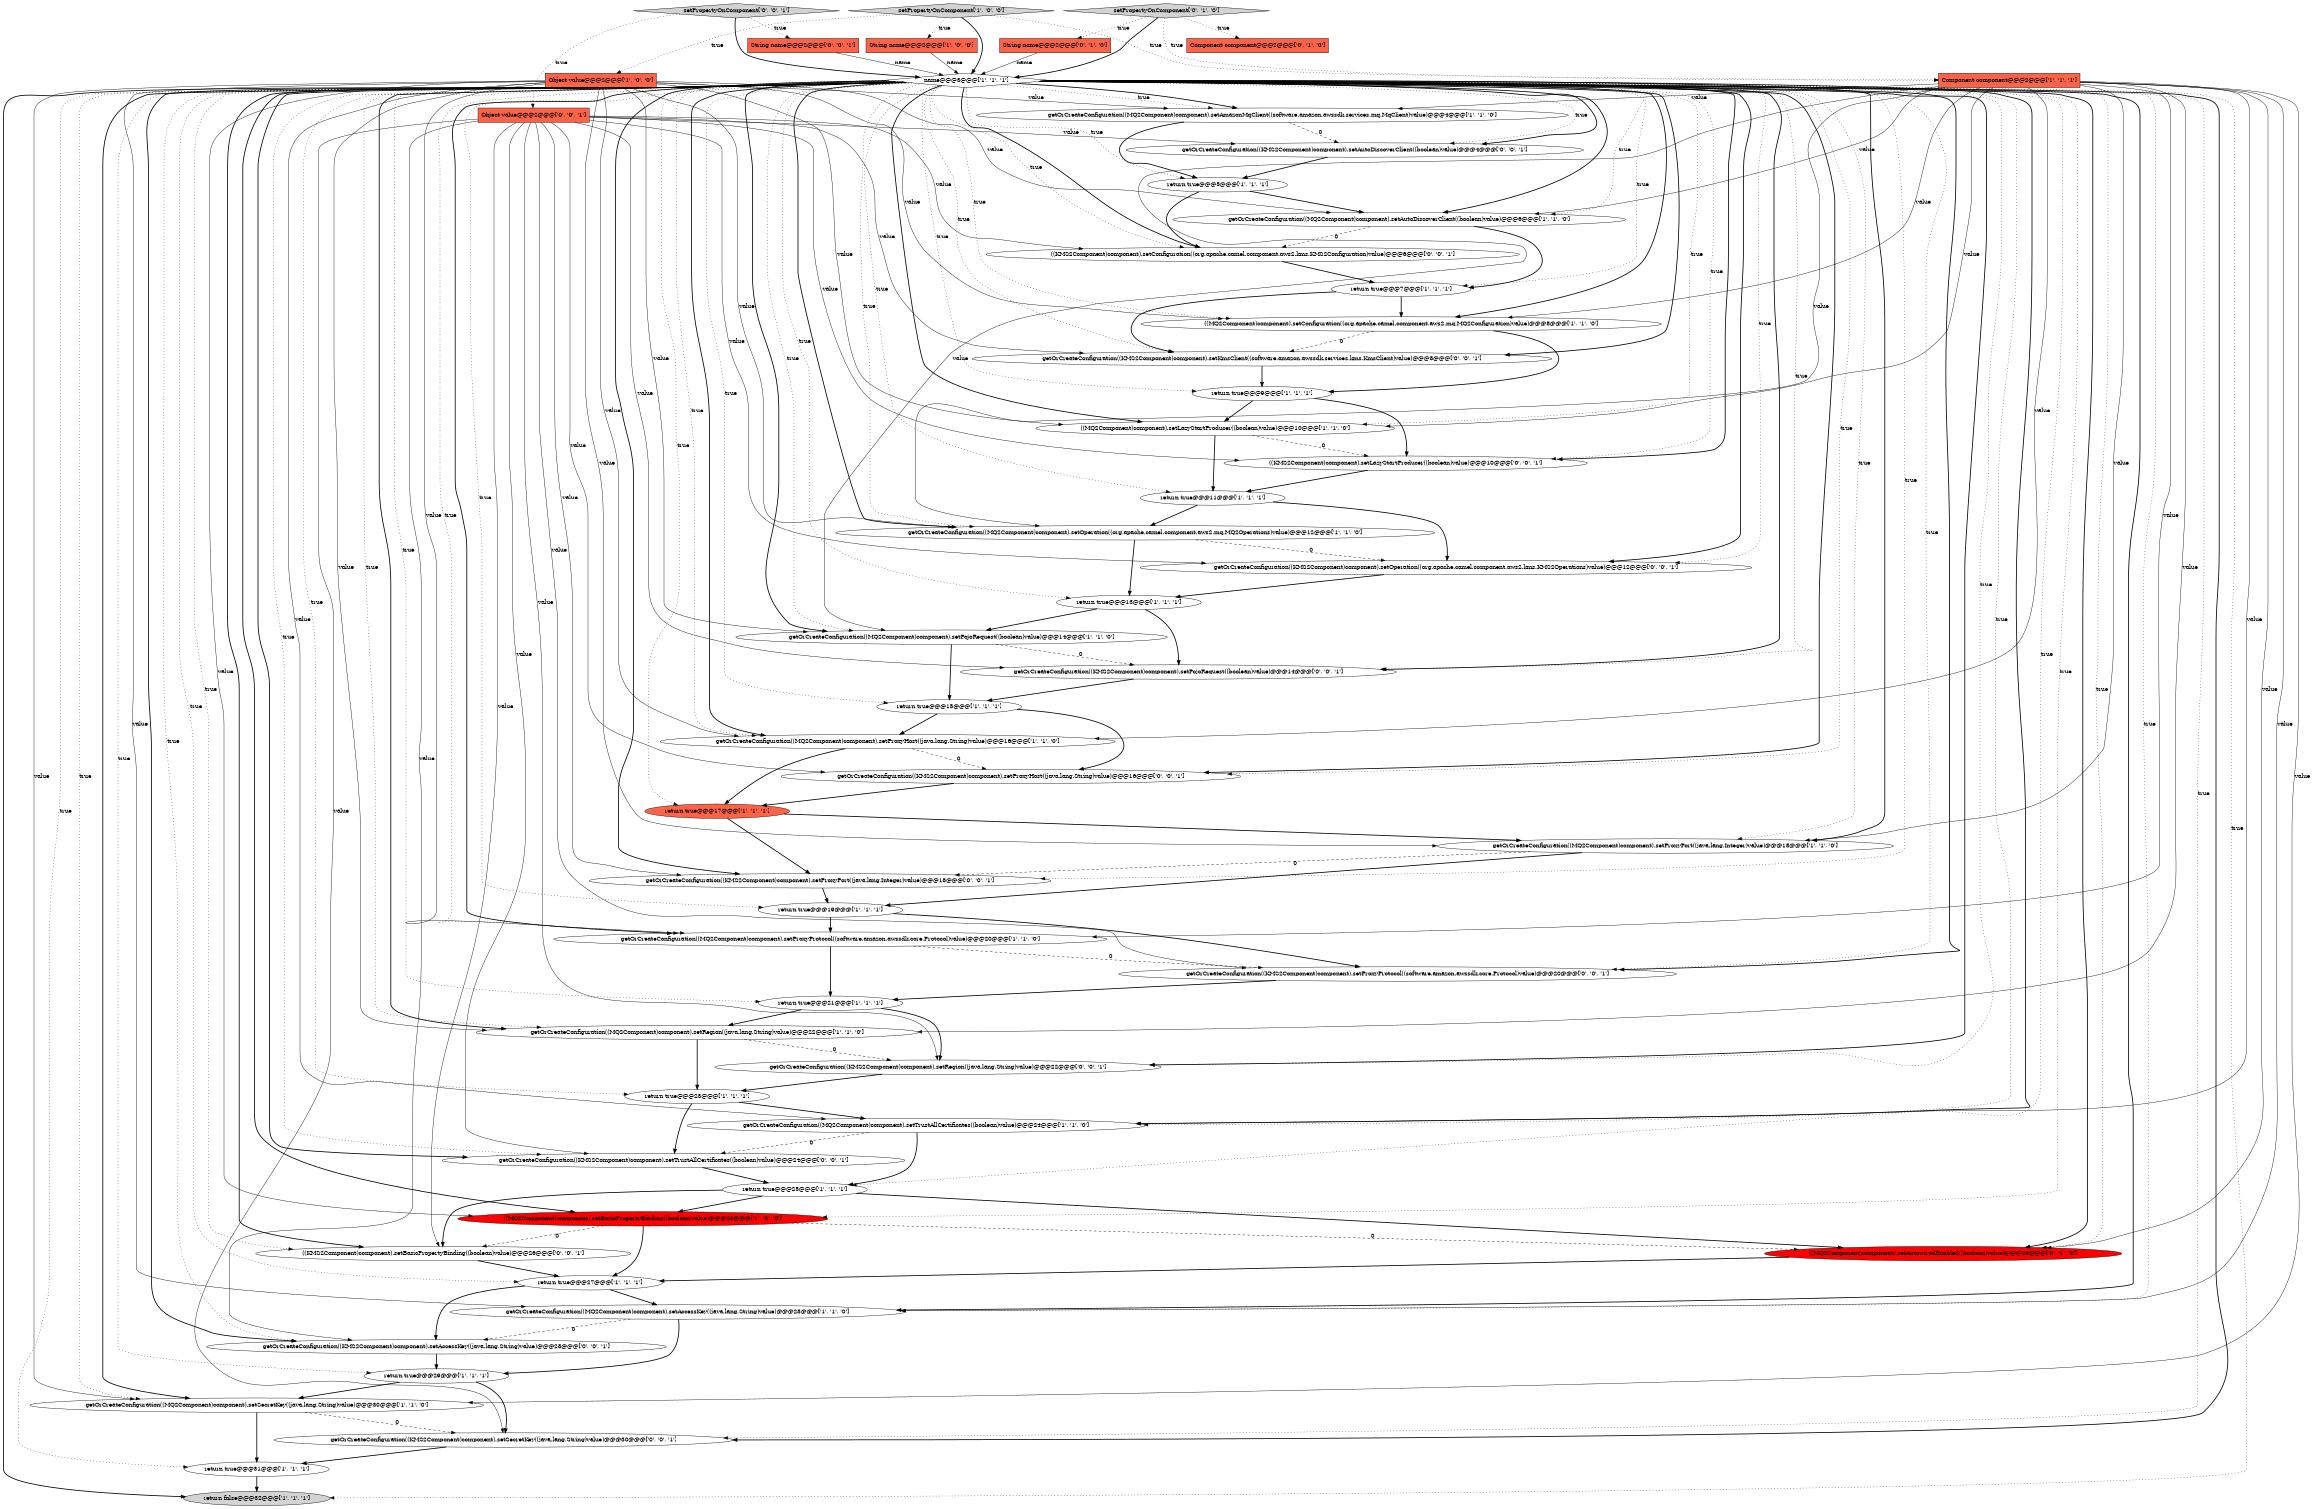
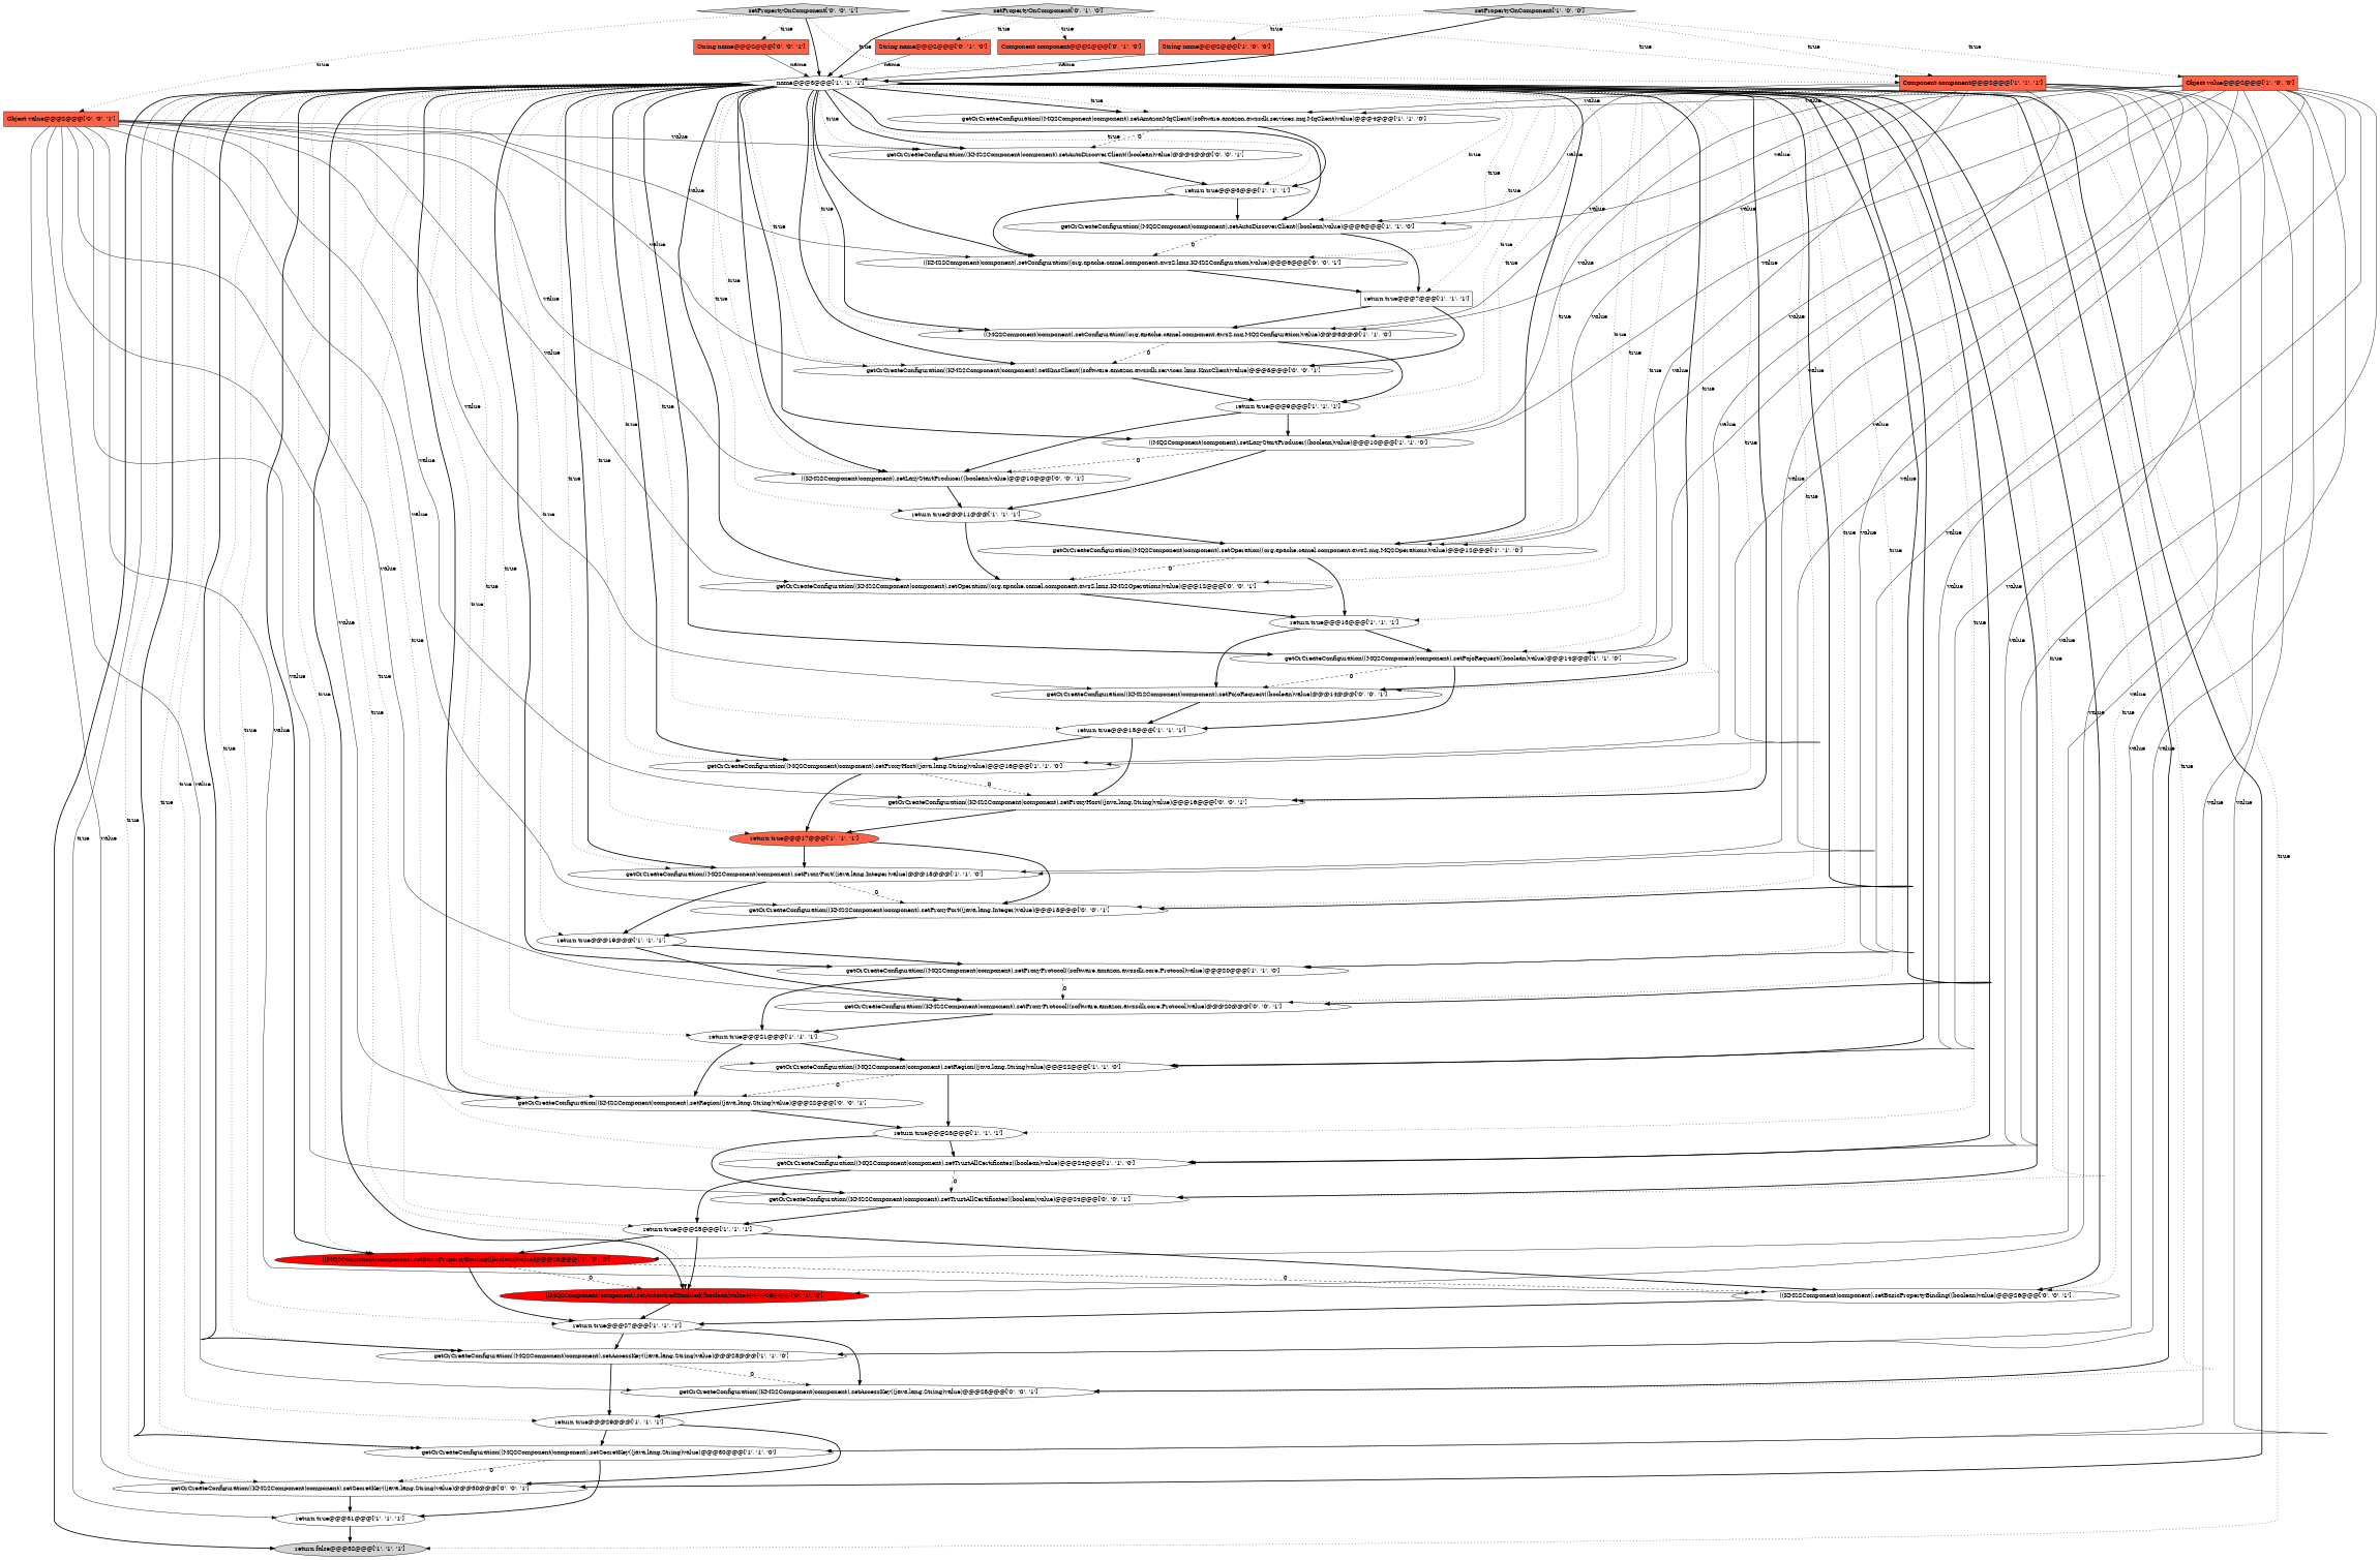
  digraph {
    node [fillcolor=white shape=ellipse style=filled]
    edge [style=bold]
-   n1 [label="return true@@@7@@@['1', '1', '1']"]
+   n1 [label="return true@@@7@@@['1', '1', '1']" shape=box]
    n2 [label="((MQ2Component)component).setConfiguration((org.apache.camel.component.aws2.mq.MQ2Configuration)value)@@@8@@@['1', '1', '0']"]
    n3 [label="getOrCreateConfiguration((KMS2Component)component).setKmsClient((software.amazon.awssdk.services.kms.KmsClient)value)@@@8@@@['0', '0', '1']"]
    n4 [label="return true@@@9@@@['1', '1', '1']"]
    n5 [label="getOrCreateConfiguration((KMS2Component)component).setAccessKey((java.lang.String)value)@@@28@@@['0', '0', '1']"]
    n6 [label="return true@@@29@@@['1', '1', '1']"]
    n7 [label="getOrCreateConfiguration((KMS2Component)component).setSecretKey((java.lang.String)value)@@@30@@@['0', '0', '1']"]
    n8 [label="getOrCreateConfiguration((MQ2Component)component).setSecretKey((java.lang.String)value)@@@30@@@['1', '1', '0']"]
    n9 [label="return true@@@15@@@['1', '1', '1']"]
    n10 [label="getOrCreateConfiguration((MQ2Component)component).setProxyHost((java.lang.String)value)@@@16@@@['1', '1', '0']"]
    n11 [label="getOrCreateConfiguration((KMS2Component)component).setProxyHost((java.lang.String)value)@@@16@@@['0', '0', '1']"]
    n12 [fillcolor=tomato label="return true@@@17@@@['1', '1', '1']"]
    n13 [label="return true@@@25@@@['1', '1', '1']"]
    n14 [fillcolor=red label="((MQ2Component)component).setAutowiredEnabled((boolean)value)@@@26@@@['0', '1', '0']"]
    n15 [fillcolor=red label="((MQ2Component)component).setBasicPropertyBinding((boolean)value)@@@26@@@['1', '0', '0']"]
    n16 [label="((KMS2Component)component).setBasicPropertyBinding((boolean)value)@@@26@@@['0', '0', '1']"]
    n17 [label="return true@@@27@@@['1', '1', '1']"]
    n18 [label="return true@@@21@@@['1', '1', '1']"]
    n19 [label="getOrCreateConfiguration((KMS2Component)component).setRegion((java.lang.String)value)@@@22@@@['0', '0', '1']"]
    n20 [label="getOrCreateConfiguration((MQ2Component)component).setRegion((java.lang.String)value)@@@22@@@['1', '1', '0']"]
    n21 [label="return true@@@23@@@['1', '1', '1']"]
    n22 [label="getOrCreateConfiguration((MQ2Component)component).setProxyPort((java.lang.Integer)value)@@@18@@@['1', '1', '0']"]
    n23 [label="getOrCreateConfiguration((KMS2Component)component).setProxyPort((java.lang.Integer)value)@@@18@@@['0', '0', '1']"]
    n24 [label="return true@@@19@@@['1', '1', '1']"]
    n25 [label="getOrCreateConfiguration((KMS2Component)component).setProxyProtocol((software.amazon.awssdk.core.Protocol)value)@@@20@@@['0', '0', '1']"]
    n26 [label="getOrCreateConfiguration((MQ2Component)component).setProxyProtocol((software.amazon.awssdk.core.Protocol)value)@@@20@@@['1', '1', '0']"]
    n27 [label="getOrCreateConfiguration((MQ2Component)component).setOperation((org.apache.camel.component.aws2.mq.MQ2Operations)value)@@@12@@@['1', '1', '0']"]
    n28 [label="getOrCreateConfiguration((KMS2Component)component).setOperation((org.apache.camel.component.aws2.kms.KMS2Operations)value)@@@12@@@['0', '0', '1']"]
    n29 [label="return true@@@13@@@['1', '1', '1']"]
    n30 [label="getOrCreateConfiguration((KMS2Component)component).setPojoRequest((boolean)value)@@@14@@@['0', '0', '1']"]
    n31 [label="getOrCreateConfiguration((MQ2Component)component).setPojoRequest((boolean)value)@@@14@@@['1', '1', '0']"]
    n32 [label="((KMS2Component)component).setConfiguration((org.apache.camel.component.aws2.kms.KMS2Configuration)value)@@@6@@@['0', '0', '1']"]
    n33 [label="((MQ2Component)component).setLazyStartProducer((boolean)value)@@@10@@@['1', '1', '0']"]
    n34 [label="((KMS2Component)component).setLazyStartProducer((boolean)value)@@@10@@@['0', '0', '1']"]
    n35 [label="getOrCreateConfiguration((MQ2Component)component).setAutoDiscoverClient((boolean)value)@@@6@@@['1', '1', '0']"]
    n36 [label="return true@@@11@@@['1', '1', '1']"]
    n37 [fillcolor=lightgray label="setPropertyOnComponent['1', '0', '0']" shape=diamond]
    n38 [fillcolor=tomato label="String name@@@2@@@['1', '0', '0']" shape=box]
    n39 [fillcolor=tomato label="Component component@@@2@@@['1', '1', '1']" shape=box]
    n40 [label="name@@@3@@@['1', '1', '1']" shape=diamond]
    n41 [fillcolor=tomato label="Object value@@@2@@@['1', '0', '0']" shape=box]
    n42 [label="getOrCreateConfiguration((MQ2Component)component).setTrustAllCertificates((boolean)value)@@@24@@@['1', '1', '0']"]
    n43 [label="getOrCreateConfiguration((MQ2Component)component).setAmazonMqClient((software.amazon.awssdk.services.mq.MqClient)value)@@@4@@@['1', '1', '0']"]
    n44 [label="getOrCreateConfiguration((MQ2Component)component).setAccessKey((java.lang.String)value)@@@28@@@['1', '1', '0']"]
    n45 [label="return true@@@31@@@['1', '1', '1']"]
    n46 [fillcolor=lightgray label="return false@@@32@@@['1', '1', '1']"]
    n47 [label="getOrCreateConfiguration((KMS2Component)component).setAutoDiscoverClient((boolean)value)@@@4@@@['0', '0', '1']"]
    n48 [label="getOrCreateConfiguration((KMS2Component)component).setTrustAllCertificates((boolean)value)@@@24@@@['0', '0', '1']"]
    n49 [label="return true@@@5@@@['1', '1', '1']"]
    n50 [fillcolor=tomato label="Object value@@@2@@@['0', '0', '1']" shape=box]
    n51 [fillcolor=tomato label="String name@@@2@@@['0', '1', '0']" shape=box]
    n52 [fillcolor=tomato label="String name@@@2@@@['0', '0', '1']" shape=box]
    n53 [fillcolor=lightgray label="setPropertyOnComponent['0', '0', '1']" shape=diamond]
    n54 [fillcolor=tomato label="Component component@@@2@@@['0', '1', '0']" shape=box]
    n55 [fillcolor=lightgray label="setPropertyOnComponent['0', '1', '0']" shape=diamond]
    n1 -> n2
    n1 -> n3
    n2 -> n3 [label=0 style=dashed]
    n2 -> n4
    n3 -> n4
    n4 -> n33
    n4 -> n34
    n5 -> n6
    n6 -> n7
    n6 -> n8
    n7 -> n45
    n8 -> n7 [label=0 style=dashed]
    n8 -> n45
    n9 -> n10
    n9 -> n11
    n10 -> n11 [label=0 style=dashed]
    n10 -> n12
    n11 -> n12
    n12 -> n22
    n12 -> n23
    n13 -> n14
    n13 -> n15
    n13 -> n16
    n14 -> n17
    n15 -> n14 [label=0 style=dashed]
    n15 -> n16 [label=0 style=dashed]
    n15 -> n17
    n16 -> n17
    n17 -> n5
    n17 -> n44
    n18 -> n19
    n18 -> n20
    n19 -> n21
    n20 -> n19 [label=0 style=dashed]
    n20 -> n21
    n21 -> n42
    n21 -> n48
    n22 -> n23 [label=0 style=dashed]
    n22 -> n24
    n23 -> n24
    n24 -> n25
    n24 -> n26
    n25 -> n18
    n26 -> n18
    n26 -> n25 [label=0 style=dashed]
    n27 -> n28 [label=0 style=dashed]
    n27 -> n29
    n28 -> n29
    n29 -> n30
    n29 -> n31
    n30 -> n9
    n31 -> n9
    n31 -> n30 [label=0 style=dashed]
    n32 -> n1
    n33 -> n34 [label=0 style=dashed]
    n33 -> n36
    n34 -> n36
    n35 -> n1
    n35 -> n32 [label=0 style=dashed]
    n36 -> n27
    n36 -> n28
    n37 -> n38 [label=true style=dotted]
    n37 -> n39 [label=true style=dotted]
    n37 -> n40
    n37 -> n41 [label=true style=dotted]
    n38 -> n40 [label=name style=solid]
    n39 -> n2 [label=value style=solid]
    n39 -> n8 [label=value style=solid]
    n39 -> n10 [label=value style=solid]
    n39 -> n14 [label=value style=solid]
    n39 -> n20 [label=value style=solid]
    n39 -> n22 [label=value style=solid]
    n39 -> n26 [label=value style=solid]
    n39 -> n27 [label=value style=solid]
    n39 -> n31 [label=value style=solid]
    n39 -> n33 [label=value style=solid]
    n39 -> n35 [label=value style=solid]
    n39 -> n42 [label=value style=solid]
    n39 -> n43 [label=value style=solid]
    n39 -> n44 [label=value style=solid]
    n40 -> n1 [label=true style=dotted]
    n40 -> n2
    n40 -> n2 [label=true style=dotted]
    n40 -> n3 [label=true style=dotted]
    n40 -> n3
    n40 -> n4 [label=true style=dotted]
    n40 -> n5
    n40 -> n5 [label=true style=dotted]
    n40 -> n6 [label=true style=dotted]
    n40 -> n7 [label=true style=dotted]
    n40 -> n7
    n40 -> n8 [label=true style=dotted]
    n40 -> n8
    n40 -> n9 [label=true style=dotted]
    n40 -> n10 [label=true style=dotted]
    n40 -> n10
    n40 -> n11
    n40 -> n11 [label=true style=dotted]
    n40 -> n12 [label=true style=dotted]
    n40 -> n13 [label=true style=dotted]
    n40 -> n14 [label=true style=dotted]
    n40 -> n14
    n40 -> n15
    n40 -> n15 [label=true style=dotted]
    n40 -> n16 [label=true style=dotted]
    n40 -> n16
    n40 -> n17 [label=true style=dotted]
    n40 -> n18 [label=true style=dotted]
    n40 -> n19
    n40 -> n19 [label=true style=dotted]
    n40 -> n20
    n40 -> n20 [label=true style=dotted]
    n40 -> n21 [label=true style=dotted]
    n40 -> n22
    n40 -> n22 [label=true style=dotted]
    n40 -> n23 [label=true style=dotted]
    n40 -> n23
    n40 -> n24 [label=true style=dotted]
    n40 -> n25 [label=true style=dotted]
    n40 -> n25
    n40 -> n26
    n40 -> n26 [label=true style=dotted]
    n40 -> n27
    n40 -> n27 [label=true style=dotted]
    n40 -> n28 [label=true style=dotted]
    n40 -> n28
    n40 -> n29 [label=true style=dotted]
    n40 -> n30
    n40 -> n30 [label=true style=dotted]
    n40 -> n31
    n40 -> n31 [label=true style=dotted]
    n40 -> n32
    n40 -> n32 [label=true style=dotted]
    n40 -> n33
    n40 -> n33 [label=true style=dotted]
    n40 -> n34
    n40 -> n34 [label=true style=dotted]
    n40 -> n35 [label=true style=dotted]
    n40 -> n35
    n40 -> n36 [label=true style=dotted]
    n40 -> n42 [label=true style=dotted]
    n40 -> n42
    n40 -> n43 [label=true style=dotted]
    n40 -> n43
    n40 -> n44 [label=true style=dotted]
    n40 -> n44
-   n40 -> n45 [label=true style=dotted]
+   n40 -> n45 [label=true style=solid]
    n40 -> n46 [label=true style=dotted]
    n40 -> n46
    n40 -> n47 [label=true style=dotted]
    n40 -> n47
    n40 -> n48
    n40 -> n48 [label=true style=dotted]
    n40 -> n49 [label=true style=dotted]
    n41 -> n2 [label=value style=solid]
    n41 -> n8 [label=value style=solid]
    n41 -> n10 [label=value style=solid]
    n41 -> n15 [label=value style=solid]
    n41 -> n20 [label=value style=solid]
    n41 -> n22 [label=value style=solid]
    n41 -> n26 [label=value style=solid]
    n41 -> n27 [label=value style=solid]
    n41 -> n31 [label=value style=solid]
    n41 -> n33 [label=value style=solid]
    n41 -> n35 [label=value style=solid]
    n41 -> n42 [label=value style=solid]
    n41 -> n43 [label=value style=solid]
    n41 -> n44 [label=value style=solid]
    n42 -> n13
    n42 -> n48 [label=0 style=dashed]
    n43 -> n47 [label=0 style=dashed]
    n43 -> n49
    n44 -> n5 [label=0 style=dashed]
    n44 -> n6
    n45 -> n46
    n47 -> n49
    n48 -> n13
    n49 -> n32
    n49 -> n35
    n50 -> n3 [label=value style=solid]
    n50 -> n5 [label=value style=solid]
    n50 -> n7 [label=value style=solid]
    n50 -> n11 [label=value style=solid]
    n50 -> n16 [label=value style=solid]
    n50 -> n19 [label=value style=solid]
    n50 -> n23 [label=value style=solid]
    n50 -> n25 [label=value style=solid]
    n50 -> n28 [label=value style=solid]
    n50 -> n30 [label=value style=solid]
    n50 -> n32 [label=value style=solid]
    n50 -> n34 [label=value style=solid]
    n50 -> n47 [label=value style=solid]
    n50 -> n48 [label=value style=solid]
    n51 -> n40 [label=name style=solid]
    n52 -> n40 [label=name style=solid]
+   n53 -> n39 [label=true style=dotted]
    n53 -> n40
    n53 -> n50 [label=true style=dotted]
    n53 -> n52 [label=true style=dotted]
    n55 -> n39 [label=true style=dotted]
    n55 -> n40
    n55 -> n51 [label=true style=dotted]
    n55 -> n54 [label=true style=dotted]
  }
